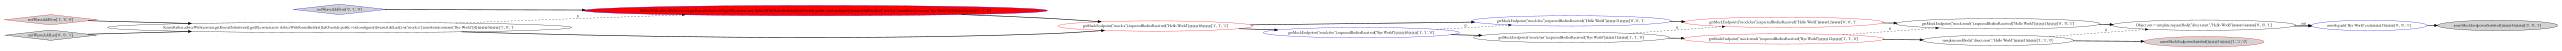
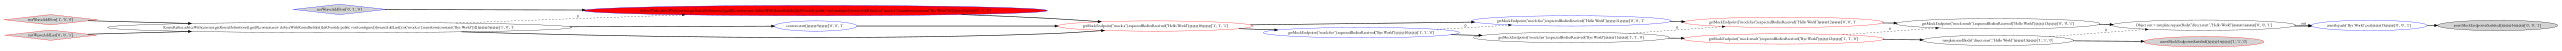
  digraph {
    fontname="EB Garamond"
    rankdir=LR
    node [color=blue fillcolor=white fontname="EB Garamond" shape=ellipse style=filled]
    edge [fontname="EB Garamond" style=bold]
    n1 [label="assertEquals(\"Bye World\",out)@@@15@@@['0', '0', '1']"]
    n2 [color=black fillcolor=lightgray label="assertMockEndpointsSatisfied()@@@16@@@['0', '0', '1']"]
    n3 [color=red fillcolor=lightgray label="assertMockEndpointsSatisfied()@@@14@@@['1', '1', '0']"]
    n4 [color=black label="getMockEndpoint(\"mock:bar\").expectedBodiesReceived(\"Bye World\")@@@11@@@['1', '1', '0']"]
    n5 [color=red label="getMockEndpoint(\"mock:bar\").expectedBodiesReceived(\"Hello World\")@@@12@@@['0', '0', '1']"]
    n6 [color=red label="getMockEndpoint(\"mock:result\").expectedBodiesReceived(\"Bye World\")@@@12@@@['1', '1', '0']"]
    n7 [color=black label="getMockEndpoint(\"mock:result\").expectedBodiesReceived(\"Hello World\")@@@13@@@['0', '0', '1']"]
    n8 [color=black label="template.sendBody(\"direct:start\",\"Hello World\")@@@13@@@['1', '1', '0']"]
    n9 [color=black label="RouteReifier.adviceWith(context.getRouteDefinitions().get(0),context,new AdviceWithRouteBuilder(){@Override public void configure(){weaveAddLast().to(\"mock:a\").transform(constant(\"Bye World\"))}})@@@3@@@['1', '0', '1']"]
    n10 [fillcolor=red label="AdviceWith.adviceWith(context.getRouteDefinitions().get(0),context,new AdviceWithRouteBuilder(){@Override public void configure(){weaveAddFirst().to(\"mock:a\").transform(constant(\"Bye World\"))}})@@@3@@@['0', '1', '0']"]
+   n11 [label="context.start()@@@9@@@['0', '0', '1']"]
    n12 [color=red label="getMockEndpoint(\"mock:a\").expectedBodiesReceived(\"Hello World\")@@@10@@@['1', '1', '1']"]
    n13 [label="getMockEndpoint(\"mock:foo\").expectedBodiesReceived(\"Hello World\")@@@11@@@['0', '0', '1']"]
    n14 [label="getMockEndpoint(\"mock:foo\").expectedBodiesReceived(\"Bye World\")@@@10@@@['1', '1', '0']"]
    n15 [color=black label="Object out = template.requestBody(\"direct:start\",\"Hello World\")@@@14@@@['0', '0', '1']"]
    n16 [fillcolor=lightgray label="testWeaveAddFirst['0', '1', '0']" shape=diamond]
    n17 [color=red fillcolor=lightgray label="testWeaveAddFirst['1', '0', '0']" shape=diamond]
-   n18 [color=black fillcolor=lightgray label="testWeaveAddLast['0', '0', '1']" shape=diamond]
+   n18 [color=red fillcolor=lightgray label="testWeaveAddLast['0', '0', '1']" shape=diamond]
    n1 -> n2
    n4 -> n5 [label=0 style=dashed]
    n4 -> n6
    n5 -> n7
    n6 -> n7 [label=0 style=dashed]
    n6 -> n8
    n7 -> n15
    n8 -> n3
    n8 -> n15 [label=0 style=dashed]
    n9 -> n10 [label=0 style=dashed]
+   n9 -> n11
    n9 -> n12
    n10 -> n12
+   n11 -> n12
    n12 -> n13
    n12 -> n14
    n13 -> n5
    n14 -> n4
    n14 -> n13 [label=0 style=dashed]
    n15 -> n1 [label=out style=solid]
    n15 -> n1
    n16 -> n10
    n17 -> n9
    n18 -> n9
  }
